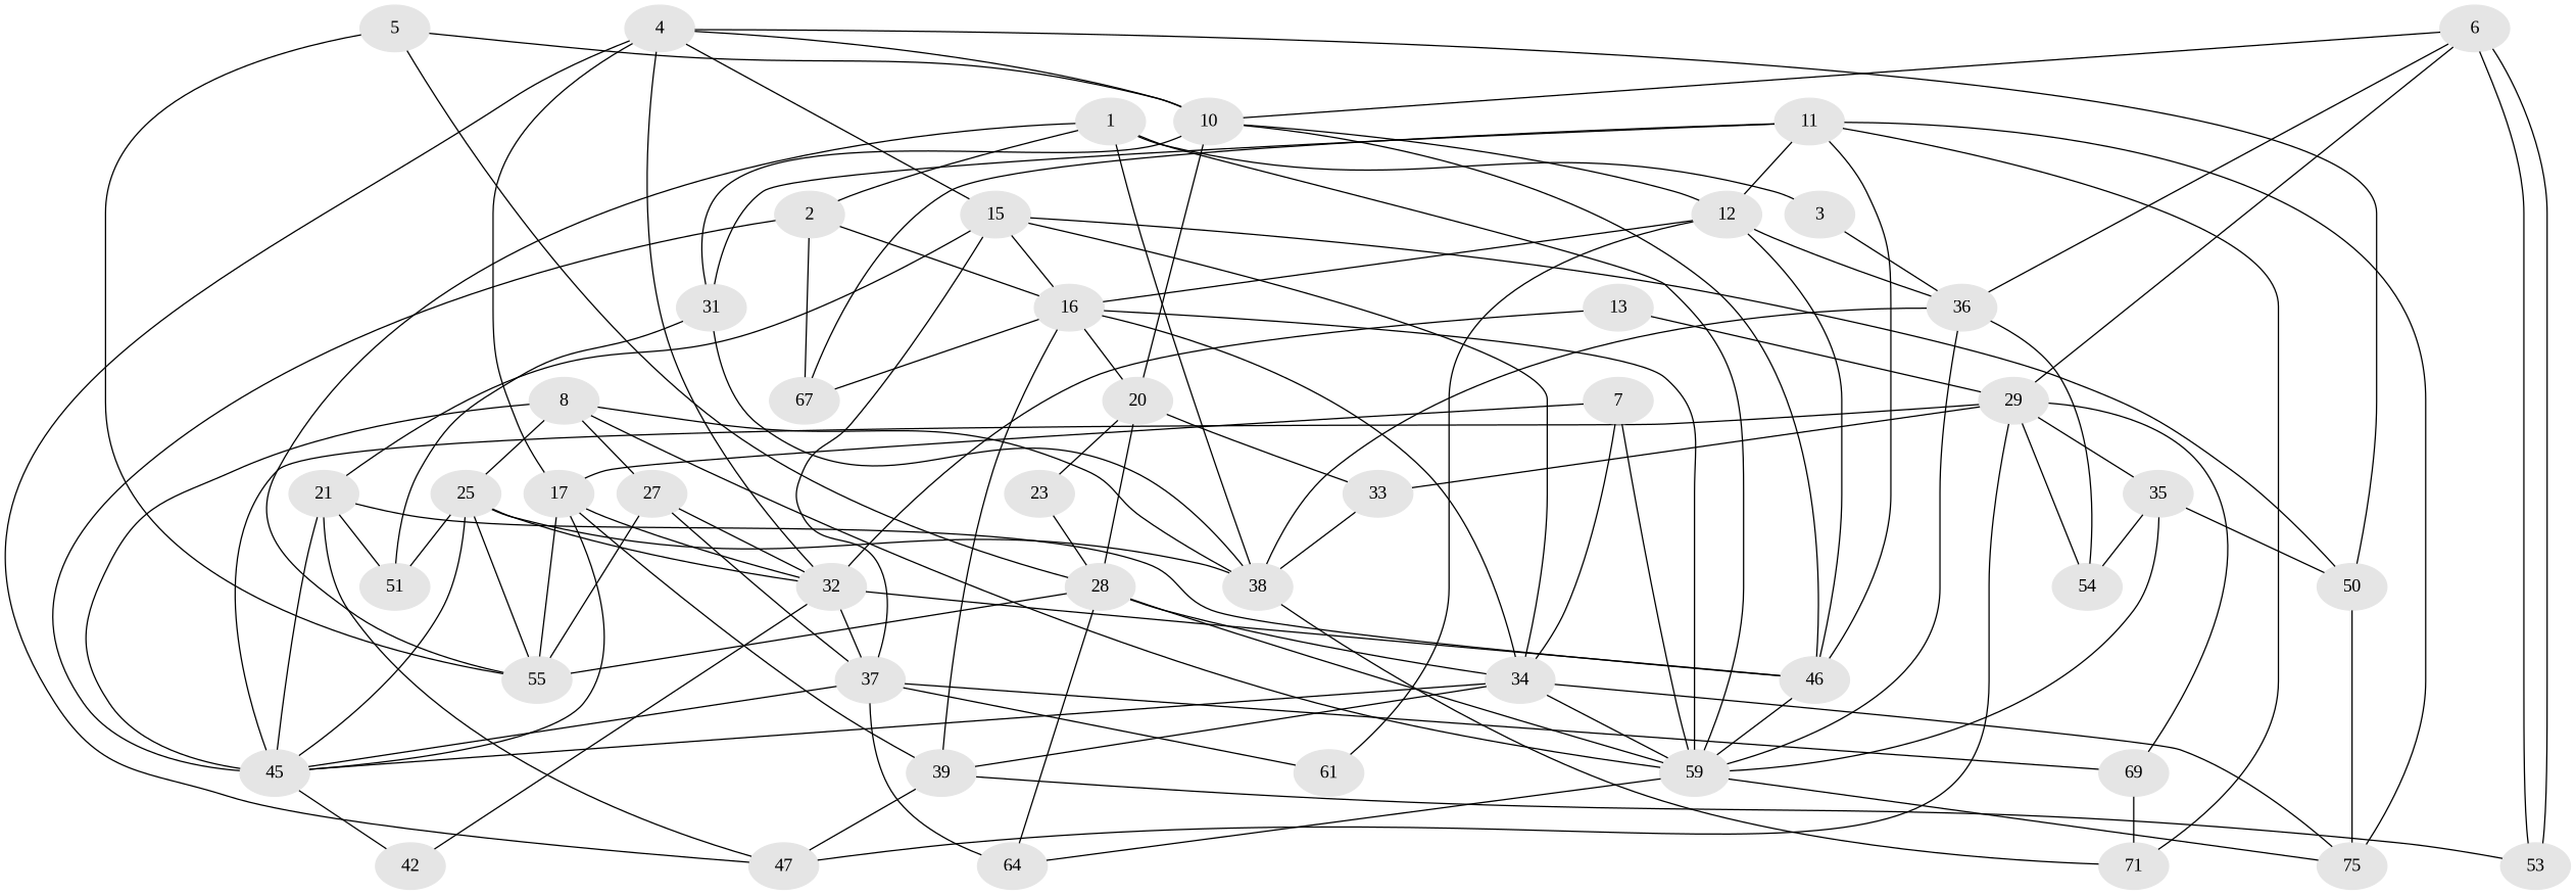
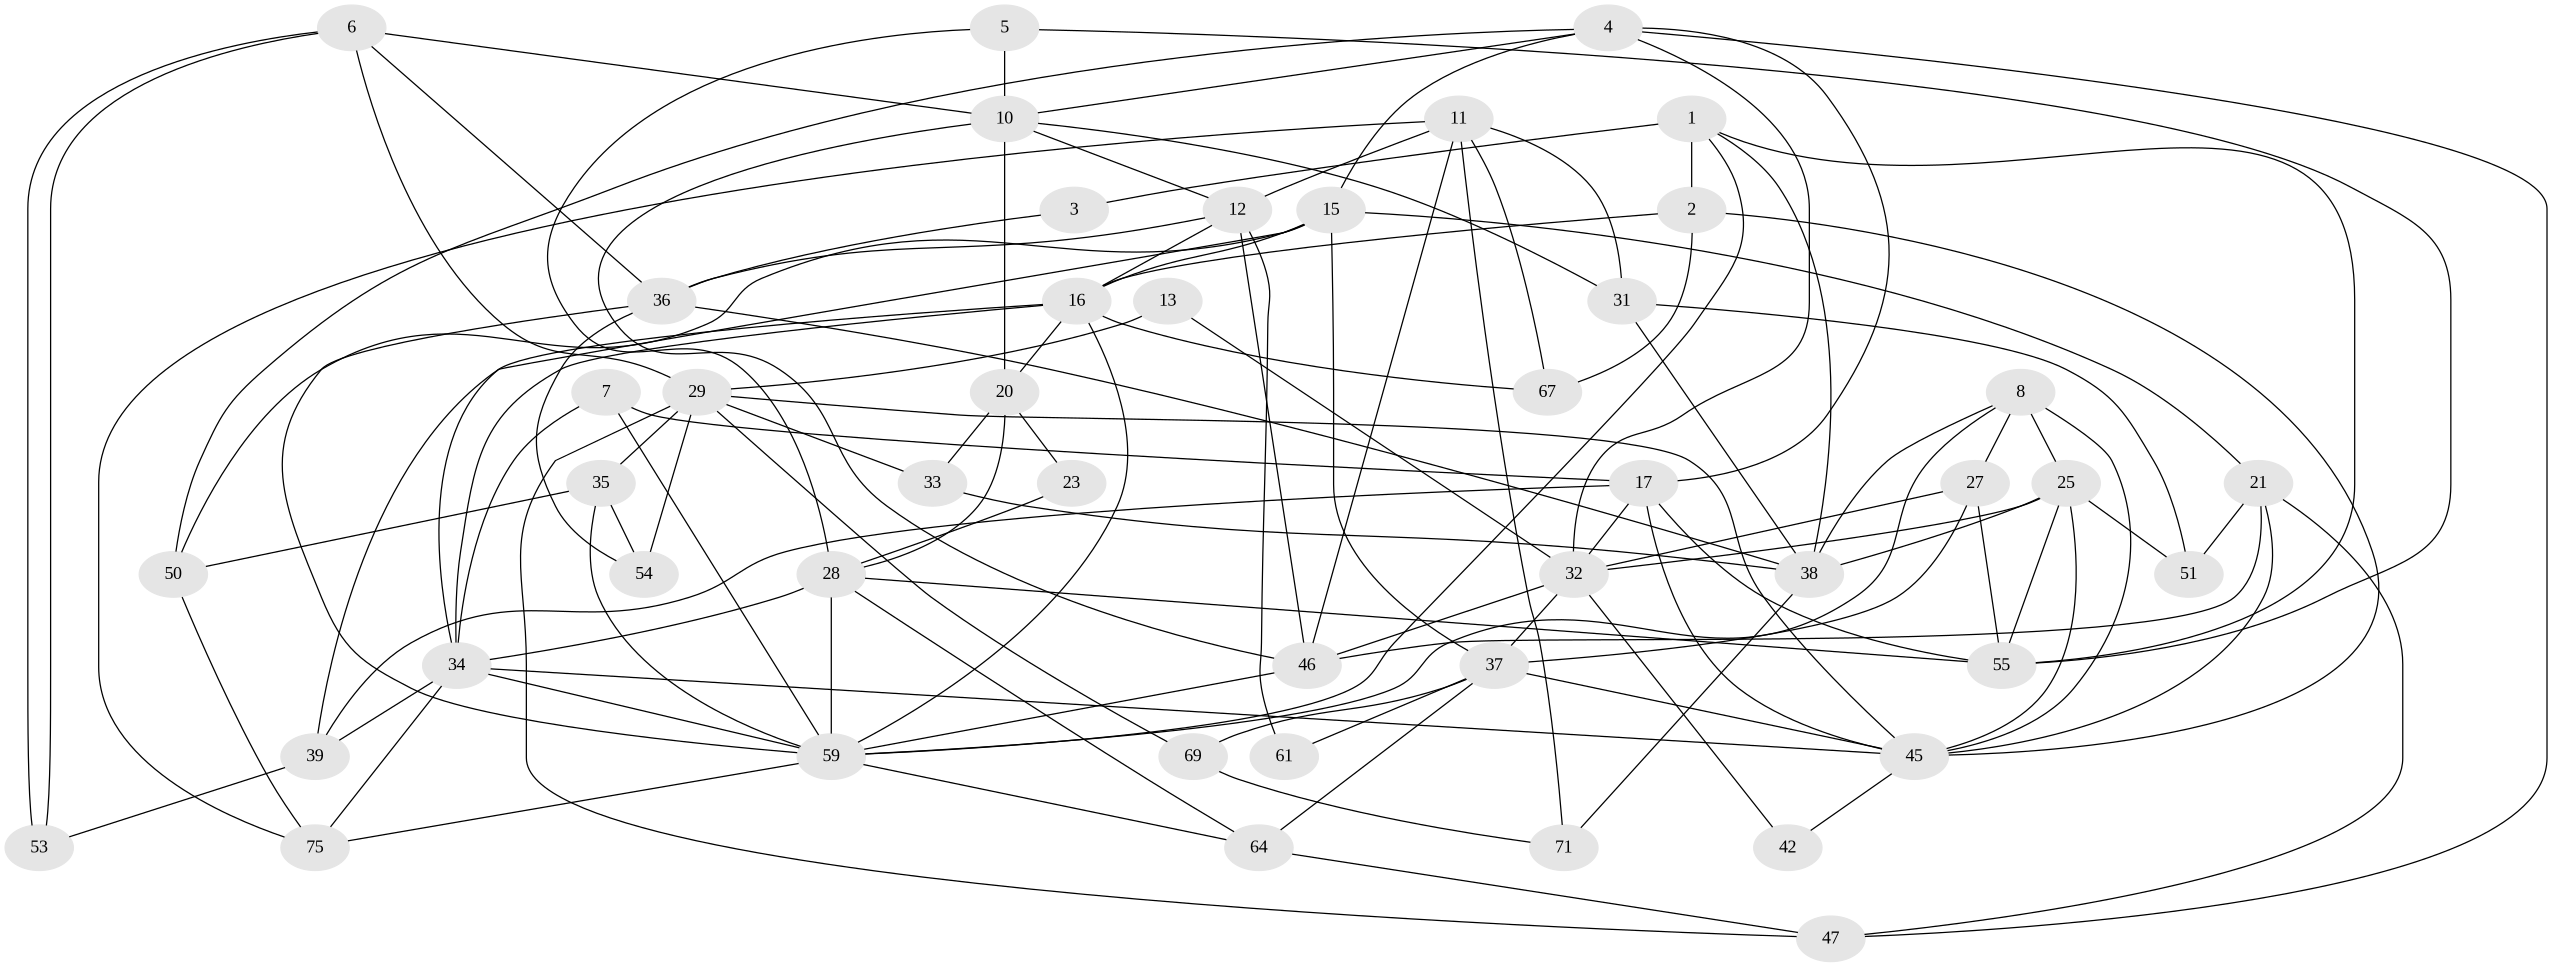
  graph {
    fontname="Liberation Serif"
    node [color=gray90 fontname="Liberation Serif" style=filled]
    edge [fontname="Liberation Serif"]
    1 [super="+44"]
    2 [super="+57"]
    3
    38 [super="+42"]
    55 [super="+63"]
    59 [super="+76"]
    16 [super="+72"]
    n8 [label=45 super="+66"]
    67
    36 [super="+74"]
    71
    75
    64 [super="+73"]
    34 [super="+45"]
    20 [super="+60"]
    39
    n17 [label=42]
    54
    4 [super="+30"]
    10 [super="+18"]
    15 [super="+43"]
    17 [super="+19"]
    32 [super="+41"]
    47 [super="+48"]
    50 [super="+68"]
    12 [super="+14"]
    31
    46 [super="+56"]
    21
    37 [super="+70"]
    5
    28 [super="+62"]
    6 [super="+26"]
    29 [super="+58"]
    53
    33
    35 [super="+65"]
    69
    7 [super="+22"]
    8 [super="+9"]
    25 [super="+49"]
    27
    51
    61
    23
    11 [super="+24"]
    13
    1 -- 2
    1 -- 3
    1 -- 38
    1 -- 55
    1 -- 59
    2 -- 16
    2 -- n8
    2 -- 67
    3 -- 36 [weight=2]
    38 -- 71
    59 -- 75
    59 -- 64
    16 -- 59
    16 -- 67
    16 -- 34
    16 -- 20
    16 -- 39
    n8 -- n17
    36 -- 38
    36 -- 59
    36 -- 54
    34 -- 59
    34 -- n8
    34 -- 75
    34 -- 39
    20 -- 28
    20 -- 33
    20 -- 23
-   39 -- 47
+   64 -- 47
    39 -- 53
    4 -- 10
    4 -- 15
    4 -- 17
    4 -- 32
    4 -- 47
    4 -- 50
    10 -- 20 [weight=2]
    10 -- 12
    10 -- 31
    10 -- 46
    15 -- 16
    15 -- 34
    15 -- 50
    15 -- 21
    15 -- 37
    17 -- 55
    17 -- n8
    17 -- 39
    17 -- 32
    32 -- n17
    32 -- 46
    32 -- 37
    50 -- 75
    12 -- 16
    12 -- 36
    12 -- 46
    12 -- 61 [weight=2]
    31 -- 38
    31 -- 51
    46 -- 59
    21 -- n8
    21 -- 47
    21 -- 46
    21 -- 51
    37 -- n8
    37 -- 64
    37 -- 69
    37 -- 61
    5 -- 55
    5 -- 10
    5 -- 28
    28 -- 55
    28 -- 59
    28 -- 64
    28 -- 34 [weight=2]
    6 -- 36
    6 -- 10
    6 -- 29
    6 -- 53
    6 -- 53
    29 -- n8
    29 -- 54
    29 -- 47
    29 -- 33
    29 -- 35
    29 -- 69
    33 -- 38
    35 -- 59
    35 -- 54
    35 -- 50
    69 -- 71
    7 -- 59
    7 -- 34
    7 -- 17
    8 -- 38
    8 -- 59
    8 -- n8
    8 -- 25
    8 -- 27
    25 -- 38
    25 -- 55 [weight=2]
    25 -- n8 [weight=2]
    25 -- 32
    25 -- 51
    27 -- 55
    27 -- 32
    27 -- 37
    23 -- 28
    11 -- 67
    11 -- 71
    11 -- 75
    11 -- 12
    11 -- 31
    11 -- 46
    13 -- 32 [weight=2]
    13 -- 29
  }
